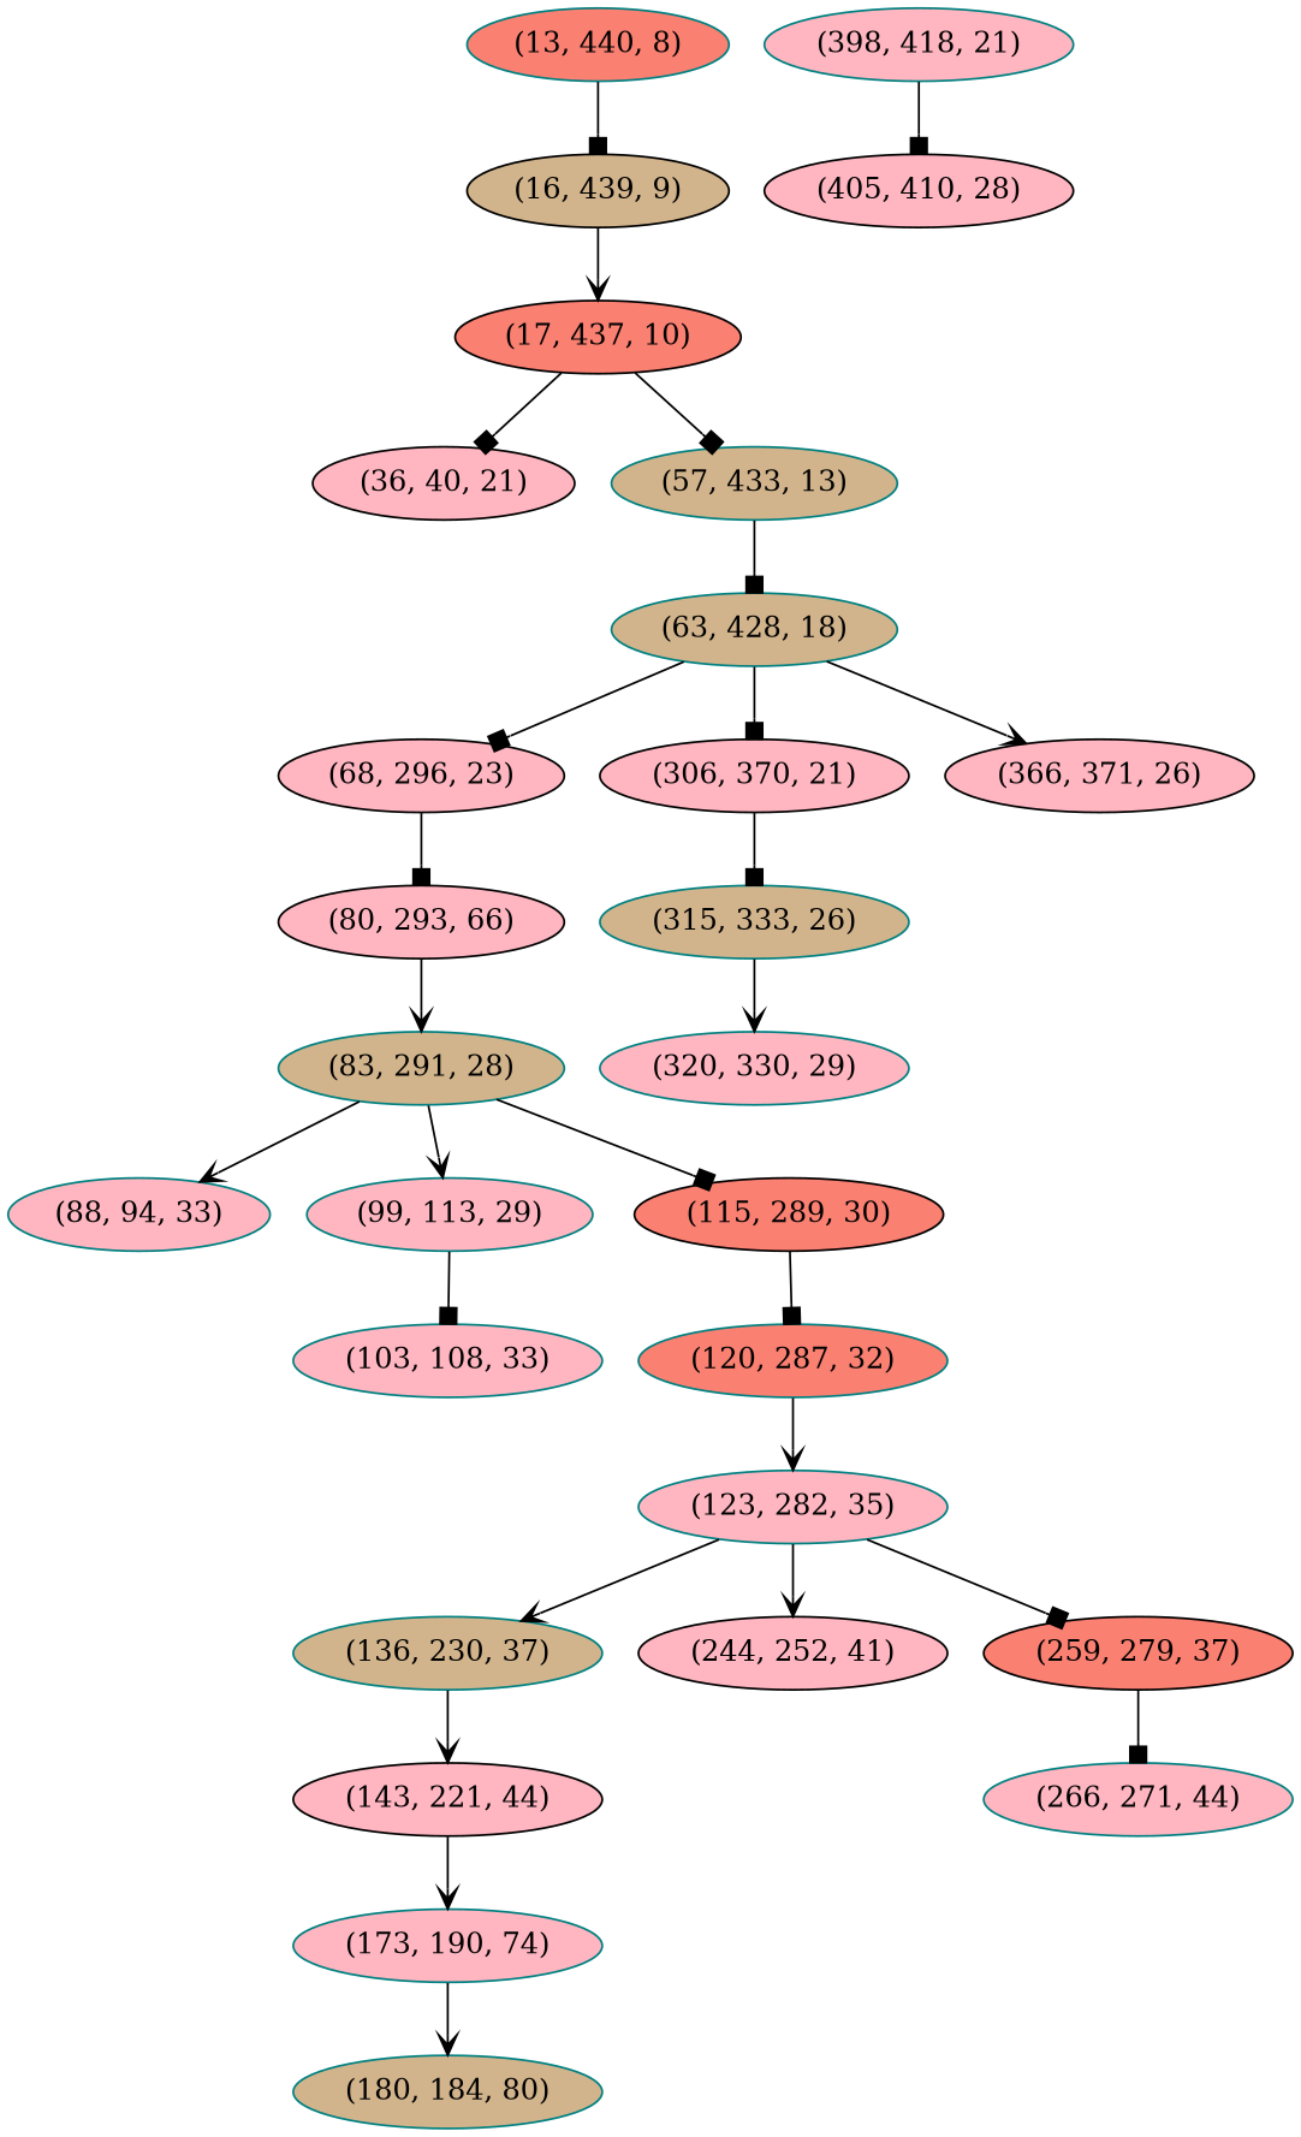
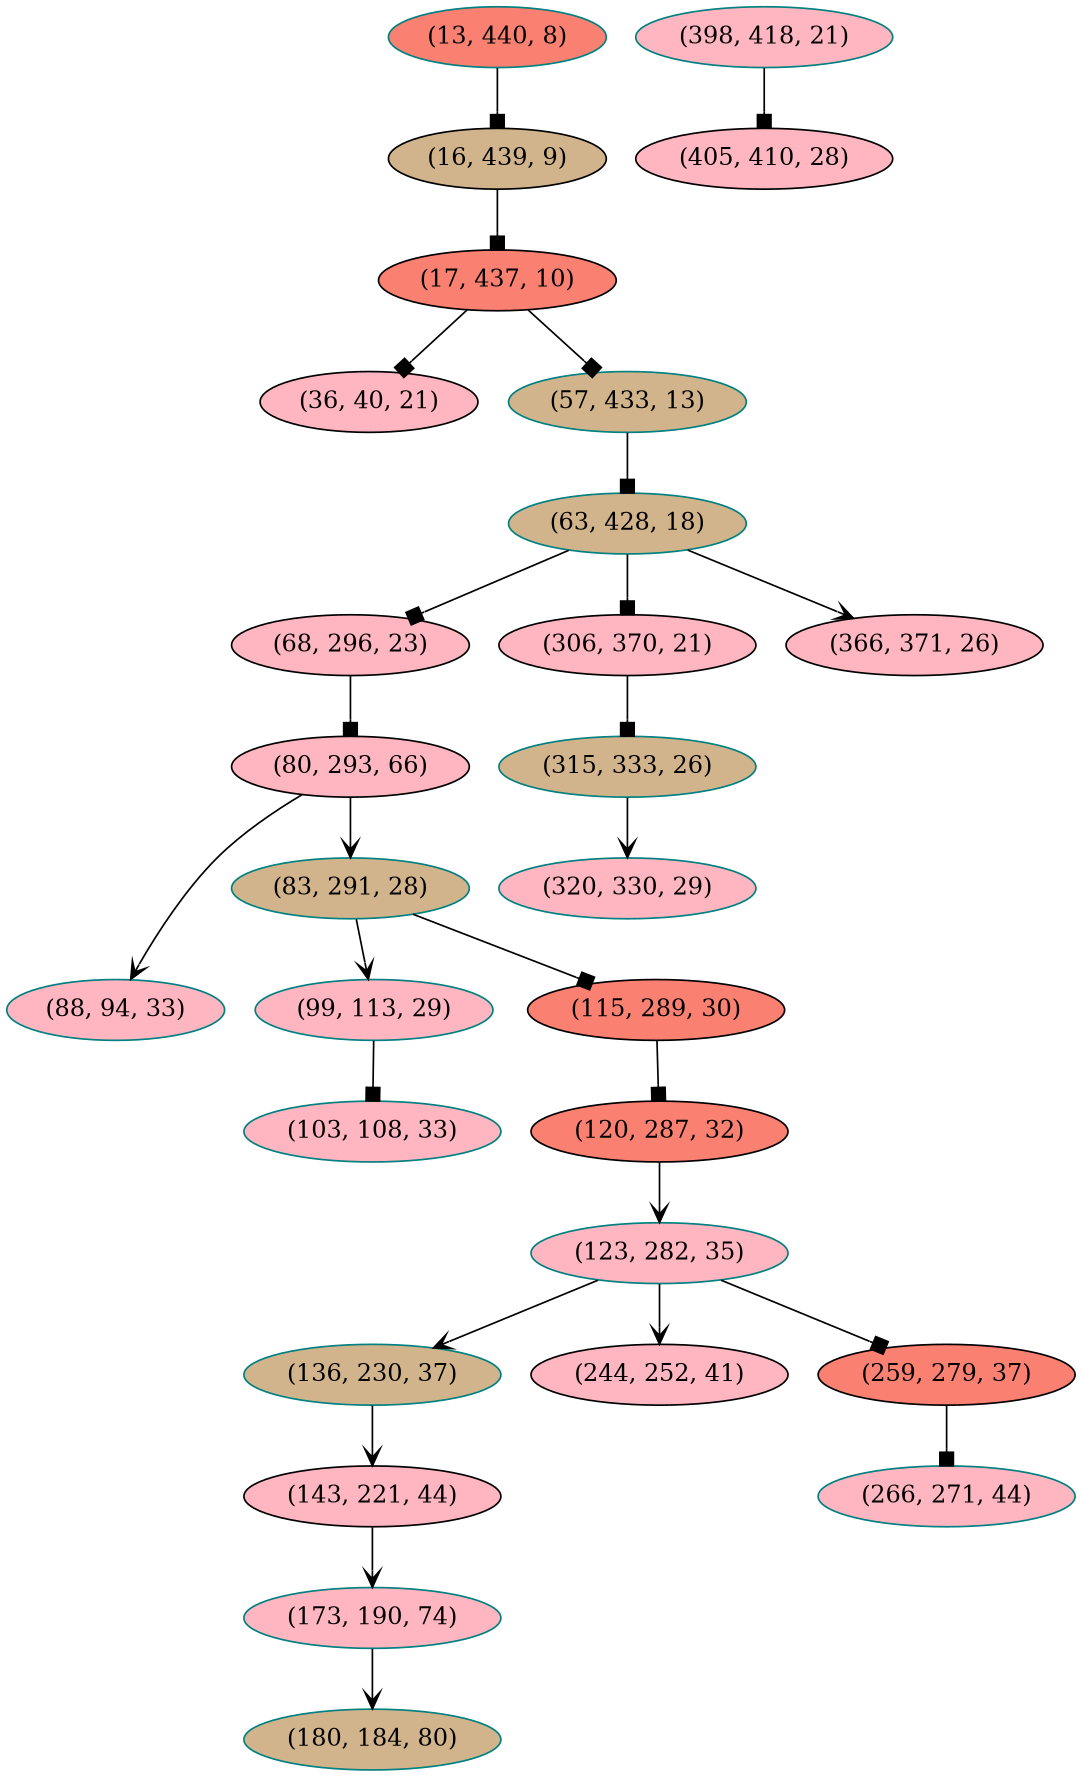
  digraph {
    node [color=teal fillcolor=lightpink style=filled]
    edge [arrowhead=box]
    "(13, 440, 8)" [fillcolor=salmon]
    "(16, 439, 9)" [color=black fillcolor=tan]
    "(17, 437, 10)" [color=black fillcolor=salmon]
    "(36, 40, 21)" [color=black]
    "(57, 433, 13)" [fillcolor=tan]
    "(63, 428, 18)" [fillcolor=tan]
    "(68, 296, 23)" [color=black]
    n8 [color=black label="(306, 370, 21)"]
    "(366, 371, 26)" [color=black]
    n10 [color=black label="(80, 293, 66)"]
    "(315, 333, 26)" [fillcolor=tan]
    "(405, 410, 28)" [color=black]
    "(398, 418, 21)"
    "(83, 291, 28)" [fillcolor=tan]
    "(88, 94, 33)"
    "(99, 113, 29)"
    "(115, 289, 30)" [color=black fillcolor=salmon]
    "(103, 108, 33)"
-   "(120, 287, 32)" [fillcolor=salmon]
+   "(120, 287, 32)" [color=black fillcolor=salmon]
    "(123, 282, 35)"
    "(136, 230, 37)" [fillcolor=tan]
    "(244, 252, 41)" [color=black]
    "(259, 279, 37)" [color=black fillcolor=salmon]
    "(143, 221, 44)" [color=black]
    "(266, 271, 44)"
    "(173, 190, 74)"
    "(180, 184, 80)" [fillcolor=tan]
    "(320, 330, 29)"
    "(13, 440, 8)" -> "(16, 439, 9)"
-   "(16, 439, 9)" -> "(17, 437, 10)" [arrowhead=vee]
+   "(16, 439, 9)" -> "(17, 437, 10)"
    "(17, 437, 10)" -> "(36, 40, 21)"
    "(17, 437, 10)" -> "(57, 433, 13)"
    "(57, 433, 13)" -> "(63, 428, 18)"
    "(63, 428, 18)" -> "(68, 296, 23)"
    "(63, 428, 18)" -> n8
    "(63, 428, 18)" -> "(366, 371, 26)" [arrowhead=vee]
    "(68, 296, 23)" -> n10
    n8 -> "(315, 333, 26)"
    n10 -> "(83, 291, 28)" [arrowhead=vee]
    "(315, 333, 26)" -> "(320, 330, 29)" [arrowhead=vee]
    "(398, 418, 21)" -> "(405, 410, 28)"
-   "(83, 291, 28)" -> "(88, 94, 33)" [arrowhead=vee]
+   n10 -> "(88, 94, 33)" [arrowhead=vee]
    "(83, 291, 28)" -> "(99, 113, 29)" [arrowhead=vee]
    "(83, 291, 28)" -> "(115, 289, 30)"
    "(99, 113, 29)" -> "(103, 108, 33)"
    "(115, 289, 30)" -> "(120, 287, 32)"
    "(120, 287, 32)" -> "(123, 282, 35)" [arrowhead=vee]
    "(123, 282, 35)" -> "(136, 230, 37)" [arrowhead=vee]
    "(123, 282, 35)" -> "(244, 252, 41)" [arrowhead=vee]
    "(123, 282, 35)" -> "(259, 279, 37)"
    "(136, 230, 37)" -> "(143, 221, 44)" [arrowhead=vee]
    "(259, 279, 37)" -> "(266, 271, 44)"
    "(143, 221, 44)" -> "(173, 190, 74)" [arrowhead=vee]
    "(173, 190, 74)" -> "(180, 184, 80)" [arrowhead=vee]
  }
